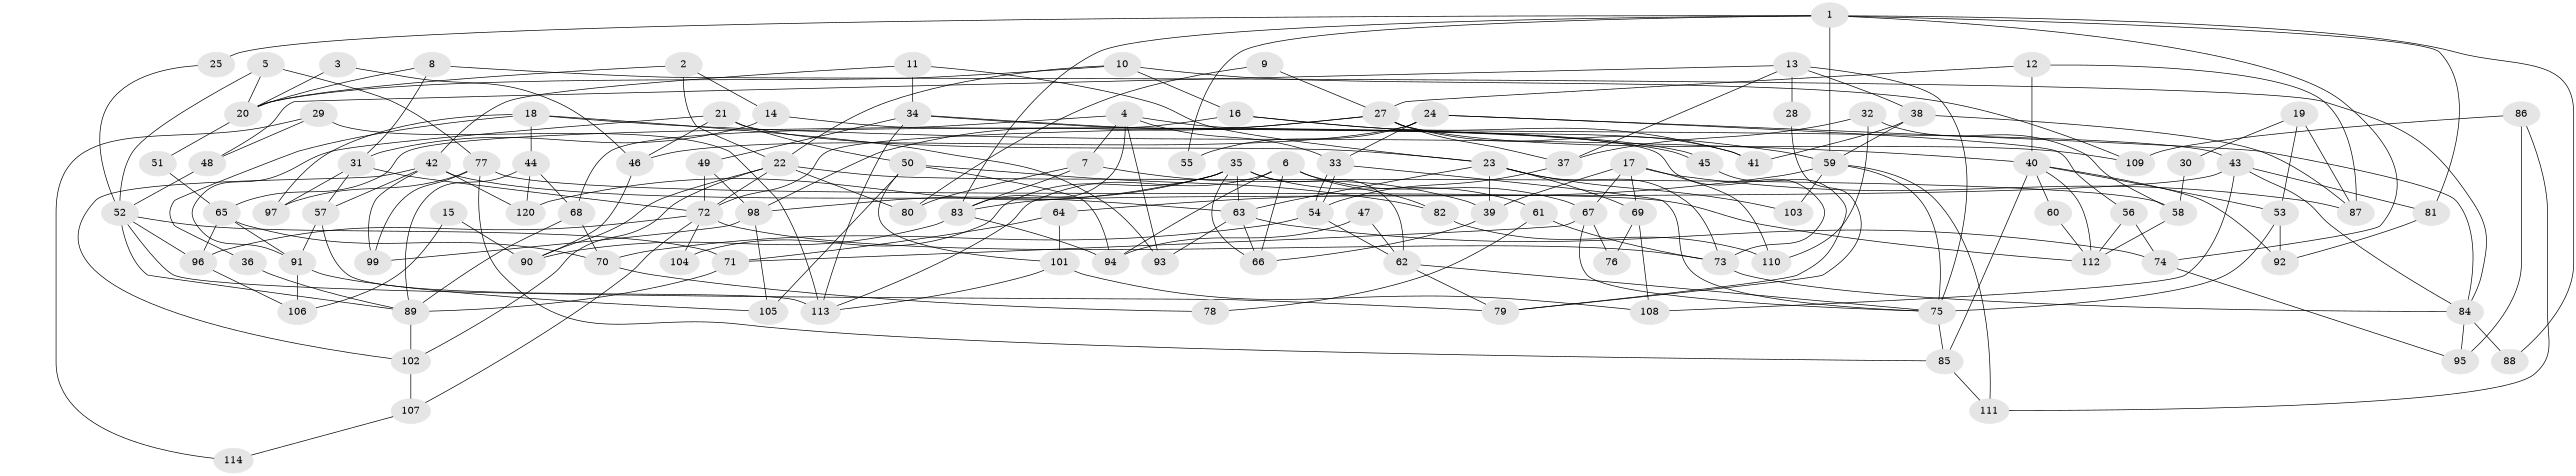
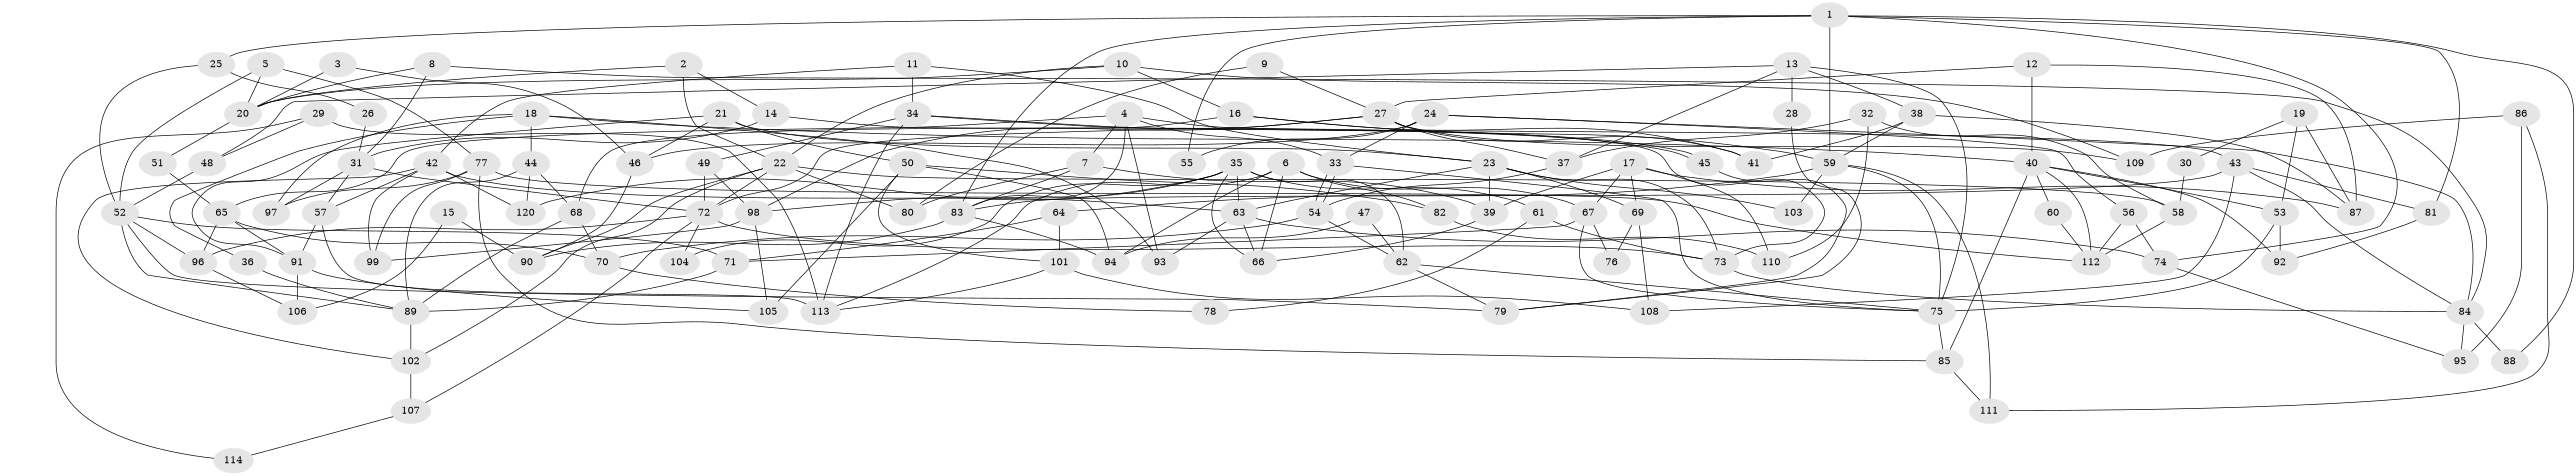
  graph {
    node [color=gray90 style=filled]
    1
    25
    55
    59
    74
    81
    83
    88
    52
+   26
    75
    103
    64
    111
    95
    92
    94
    90
    2
    14
    20
    22
    31
    73
    51
    80
    58
    72
    102
    3
    46
    4
    7
    33
    43
    65
    93
    39
    54
    84
    108
    91
    96
    70
    5
    77
    79
    89
    71
    97
    85
    112
    99
    6
    66
    67
    82
    113
    76
    110
    8
    57
    9
    27
    109
    37
    41
    98
    10
    16
    68
    11
    23
    34
    42
    69
    63
    45
    49
    n80 [label=120]
    12
    40
    87
    53
    60
    13
    28
    38
    48
    15
    106
    17
    18
    36
    44
    19
    30
    21
    50
    101
    105
    104
    107
    24
    56
    29
    114
    32
    62
    35
    61
    78
    47
    86
    1 -- 25
    1 -- 55
    1 -- 59
    1 -- 74
    1 -- 81
    1 -- 83
    1 -- 88
    25 -- 52
+   25 -- 26
    59 -- 75
    59 -- 103
    59 -- 64
    59 -- 111
    74 -- 95
    81 -- 92
    83 -- 94
    83 -- 90
    52 -- 96
    52 -- 79
    52 -- 89
    52 -- 71
+   26 -- 31
    75 -- 85
    64 -- 71
    64 -- 101
    2 -- 14
    2 -- 20
    2 -- 22
    14 -- 31
    14 -- 73
    20 -- 51
    22 -- 90
    22 -- 80
    22 -- 58
    22 -- 72
    22 -- 102
    31 -- 72
    31 -- 97
    31 -- 57
    73 -- 84
    51 -- 65
    58 -- 112
    72 -- 73
    72 -- 96
    72 -- 104
    72 -- 107
    102 -- 107
    3 -- 20
    3 -- 46
    46 -- 90
    4 -- 83
    4 -- 7
    4 -- 33
    4 -- 43
    4 -- 65
    4 -- 93
    7 -- 83
    7 -- 80
    7 -- 39
    33 -- 75
    33 -- 54
    33 -- 54
    43 -- 81
    43 -- 83
    43 -- 84
    43 -- 108
    65 -- 91
    65 -- 96
    65 -- 70
    39 -- 66
    54 -- 70
    54 -- 62
    84 -- 88
    84 -- 95
    91 -- 106
    91 -- 105
    96 -- 106
    70 -- 78
    5 -- 52
    5 -- 20
    5 -- 77
    77 -- 97
    77 -- 85
    77 -- 112
    77 -- 99
    89 -- 102
    71 -- 89
    85 -- 111
    6 -- 94
    6 -- 66
    6 -- 67
    6 -- 82
    6 -- 113
    67 -- 75
    67 -- 71
    67 -- 76
    82 -- 110
    8 -- 20
    8 -- 31
    8 -- 84
    57 -- 91
    57 -- 113
    9 -- 80
    9 -- 27
    27 -- 72
    27 -- 109
    27 -- 37
    27 -- 41
    27 -- 98
    37 -- 54
    98 -- 99
    98 -- 105
    10 -- 20
    10 -- 22
    10 -- 109
    10 -- 16
    16 -- 59
    16 -- 41
    16 -- 68
    68 -- 70
    68 -- 89
    11 -- 23
    11 -- 34
    11 -- 42
    23 -- 103
    23 -- 73
    23 -- 39
    23 -- 69
    23 -- 63
    34 -- 113
    34 -- 45
    34 -- 45
    34 -- 49
    42 -- 102
    42 -- 99
    42 -- 57
    42 -- 63
    42 -- n80
    69 -- 108
    69 -- 76
    63 -- 74
    63 -- 93
    63 -- 66
    45 -- 79
    49 -- 72
    49 -- 98
    12 -- 27
    12 -- 40
    12 -- 87
    40 -- 92
    40 -- 85
    40 -- 112
    40 -- 53
    40 -- 60
    53 -- 75
    53 -- 92
    60 -- 112
    13 -- 75
    13 -- 37
    13 -- 28
    13 -- 38
    13 -- 48
    28 -- 79
    38 -- 59
    38 -- 41
    38 -- 87
    48 -- 52
    15 -- 90
    15 -- 106
    17 -- 39
    17 -- 67
    17 -- 110
    17 -- 69
    17 -- 87
    18 -- 93
    18 -- 97
    18 -- 40
    18 -- 36
    18 -- 44
    36 -- 89
    44 -- 89
    44 -- 68
    44 -- n80
    19 -- 87
    19 -- 53
    19 -- 30
    30 -- 58
    21 -- 46
    21 -- 91
    21 -- 23
    21 -- 50
    50 -- 94
    50 -- 82
    50 -- 101
    50 -- 105
    101 -- 108
    101 -- 113
    107 -- 114
    24 -- 55
    24 -- 46
    24 -- 33
    24 -- 84
    24 -- 56
    56 -- 74
    56 -- 112
    29 -- 113
    29 -- 48
    29 -- 114
    32 -- 58
    32 -- 110
    32 -- 37
    62 -- 75
    62 -- 79
    35 -- 66
    35 -- 98
    35 -- 63
    35 -- n80
    35 -- 104
    35 -- 62
    35 -- 61
    61 -- 73
    61 -- 78
    47 -- 94
    47 -- 62
    86 -- 111
    86 -- 95
    86 -- 109
  }
